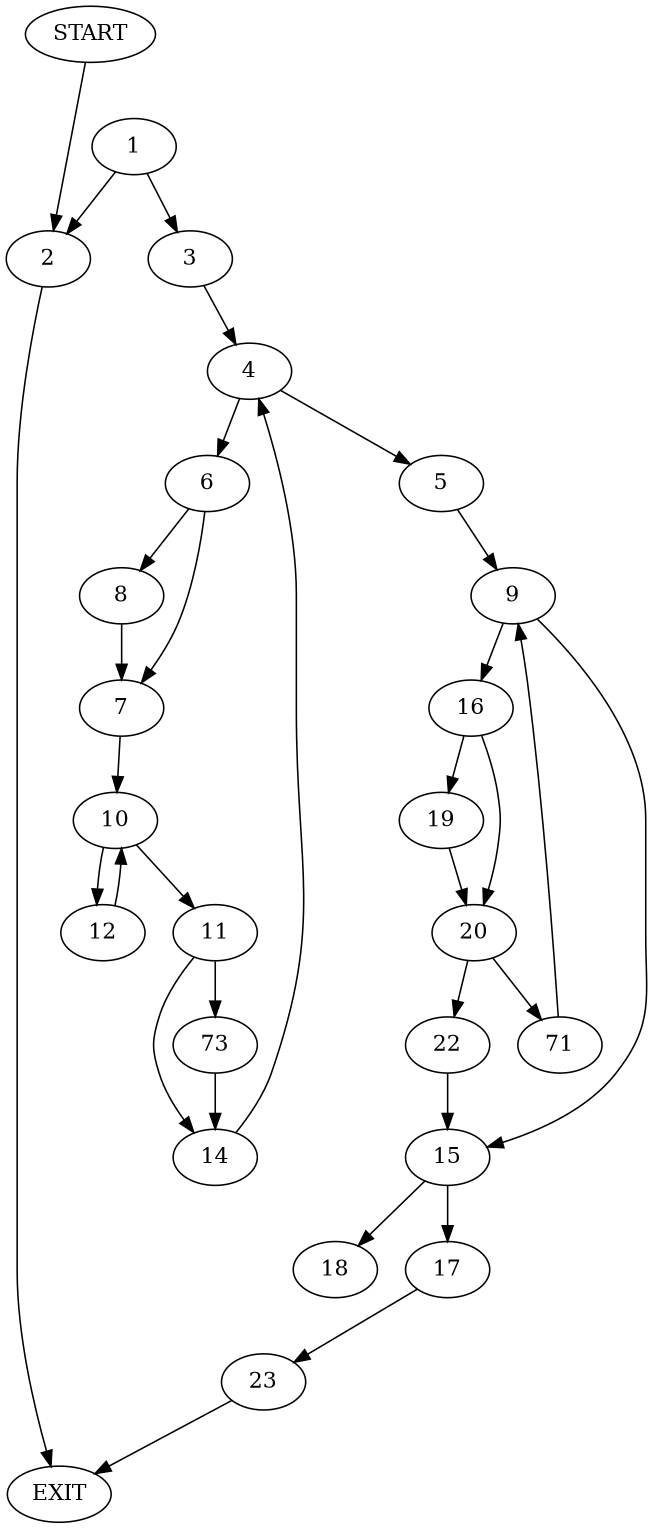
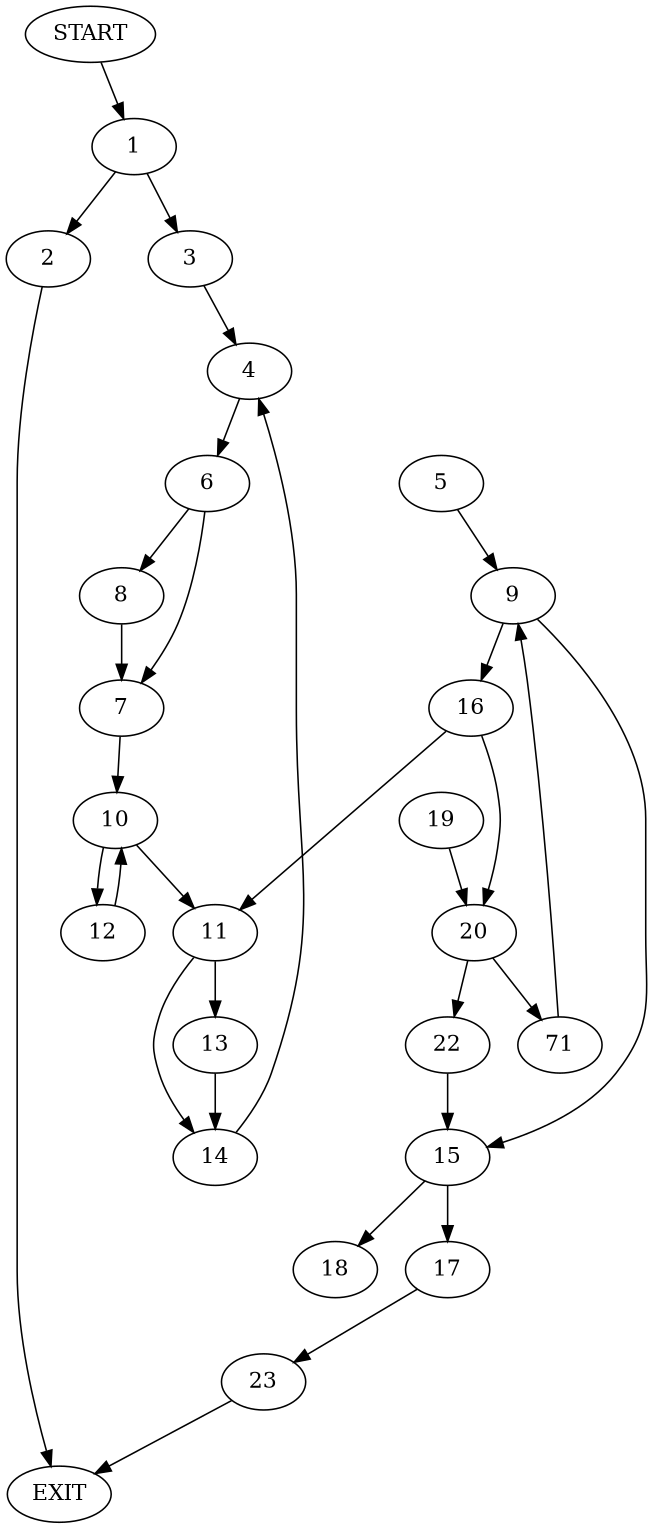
  digraph {
    n1 [label=START]
    1
    2
    3
    n5 [label=EXIT]
    4
    5
    6
    9
    7
    8
    15
    16
    10
    11
    12
    17
    18
    19
    20
-   13 [label=73]
+   13
    14
    23
    n24 [label=71]
    22
-   n1 -> 2
+   n1 -> 1
    1 -> 2
    1 -> 3
    2 -> n5
    3 -> 4
-   4 -> 5
    4 -> 6
    5 -> 9
    6 -> 7
    6 -> 8
    9 -> 15
    9 -> 16
    7 -> 10
    8 -> 7
    15 -> 17
    15 -> 18
-   16 -> 19
+   16 -> 11
    16 -> 20
    10 -> 11
    10 -> 12
    11 -> 13
    11 -> 14
    12 -> 10
    17 -> 23
    19 -> 20
    20 -> n24
    20 -> 22
    13 -> 14
    14 -> 4
    23 -> n5
    n24 -> 9
    22 -> 15
  }
